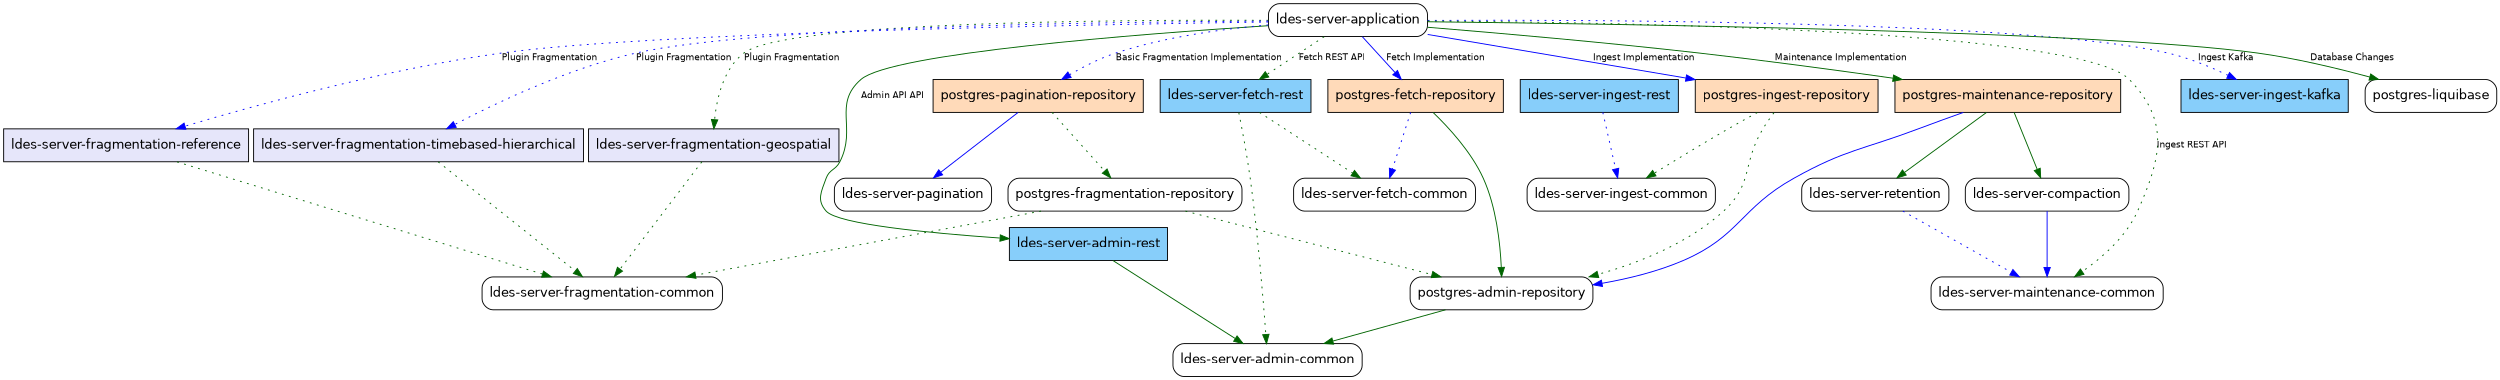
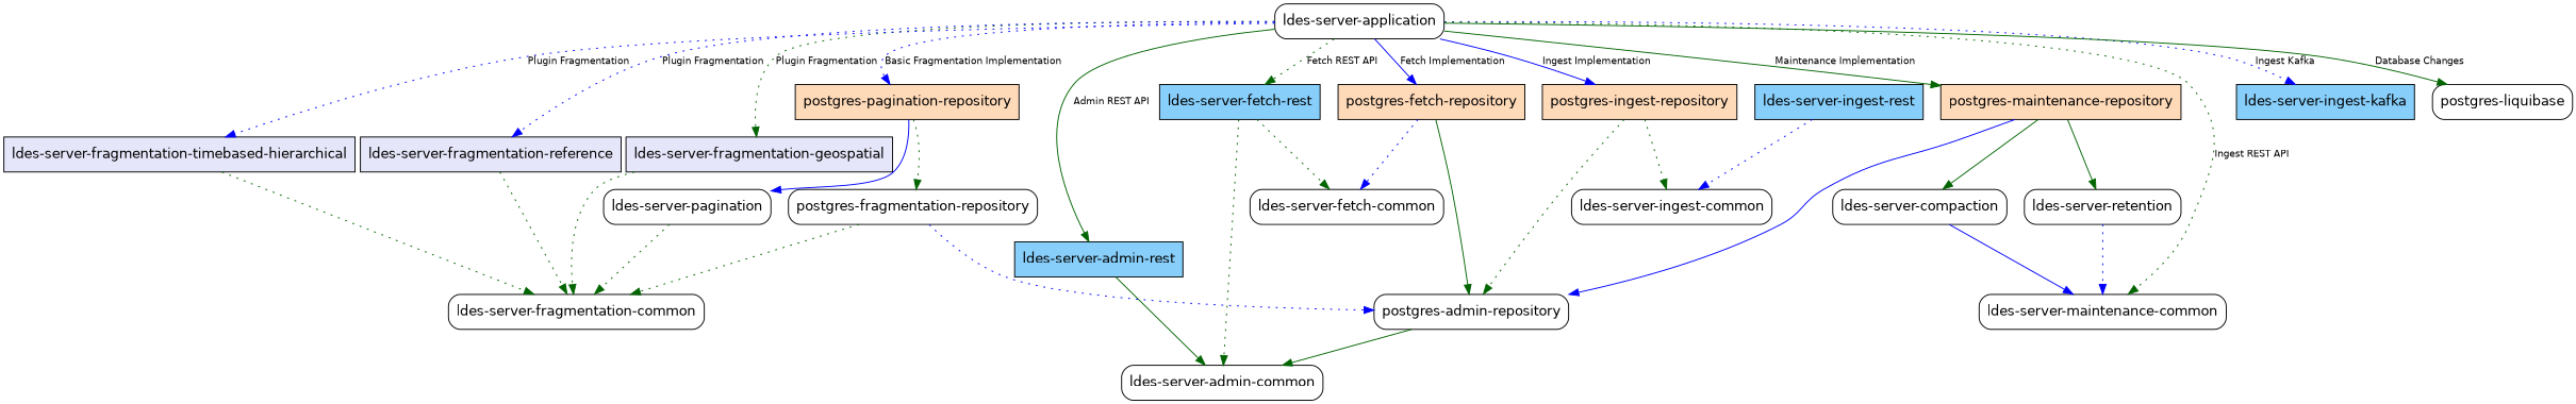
  digraph {
    node [fontname=Helvetica fontsize=14 shape=box style=rounded]
    edge [color=darkgreen fontname=Helvetica fontsize=10 style=dotted]
    n1 [label=<ldes-server-pagination>]
    n2 [label=<ldes-server-fragmentation-common>]
    n3 [fillcolor="#E6E6FA" label=<ldes-server-fragmentation-geospatial> style=filled]
    n4 [fillcolor="#E6E6FA" label=<ldes-server-fragmentation-timebased-hierarchical> style=filled]
    n5 [fillcolor="#E6E6FA" label=<ldes-server-fragmentation-reference> style=filled]
    n6 [fillcolor="#87CEFA" label=<ldes-server-admin-rest> style=filled]
    n7 [label=<ldes-server-admin-common>]
    n8 [fillcolor="#87CEFA" label=<ldes-server-ingest-rest> style=filled]
    n9 [label=<ldes-server-ingest-common>]
    n10 [fillcolor="#87CEFA" label=<ldes-server-fetch-rest> style=filled]
    n11 [label=<ldes-server-fetch-common>]
    n12 [fillcolor="#87CEFA" label=<ldes-server-ingest-kafka> style=filled]
    n13 [label=<ldes-server-retention>]
    n14 [label=<ldes-server-maintenance-common>]
    n15 [label=<ldes-server-compaction>]
    n16 [label=<postgres-admin-repository>]
    n17 [fillcolor="#FFDAB9" label=<postgres-ingest-repository> style=filled]
    n18 [label=<postgres-fragmentation-repository>]
    n19 [fillcolor="#FFDAB9" label=<postgres-maintenance-repository> style=filled]
    n20 [fillcolor="#FFDAB9" label=<postgres-pagination-repository> style=filled]
    n21 [fillcolor="#FFDAB9" label=<postgres-fetch-repository> style=filled]
    n22 [label=<ldes-server-application>]
    n23 [label=<postgres-liquibase>]
+   n1 -> n2
    n3 -> n2
    n4 -> n2
    n5 -> n2
    n6 -> n7 [style=solid]
    n8 -> n9 [color=blue]
    n10 -> n7
    n10 -> n11
    n13 -> n14 [color=blue]
    n15 -> n14 [color=blue style=solid]
    n16 -> n7 [style=solid]
    n17 -> n9
    n17 -> n16
    n18 -> n2
-   n18 -> n16
+   n18 -> n16 [color=blue]
    n19 -> n13 [style=solid]
    n19 -> n15 [style=solid]
    n19 -> n16 [color=blue style=solid]
    n20 -> n1 [color=blue style=solid]
    n20 -> n18
    n21 -> n11 [color=blue]
    n21 -> n16 [style=solid]
    n22 -> n3 [label="Plugin Fragmentation"]
    n22 -> n4 [color=blue label="Plugin Fragmentation"]
    n22 -> n5 [color=blue label="Plugin Fragmentation"]
-   n22 -> n6 [label="Admin API API" style=solid]
+   n22 -> n6 [label="Admin REST API" style=solid]
    n22 -> n10 [label="Fetch REST API"]
    n22 -> n12 [color=blue label="Ingest Kafka"]
    n22 -> n14 [label="Ingest REST API"]
    n22 -> n17 [color=blue label="Ingest Implementation" style=solid]
    n22 -> n19 [label="Maintenance Implementation" style=solid]
    n22 -> n20 [color=blue label="Basic Fragmentation Implementation"]
    n22 -> n21 [color=blue label="Fetch Implementation" style=solid]
    n22 -> n23 [label="Database Changes" style=solid]
  }
